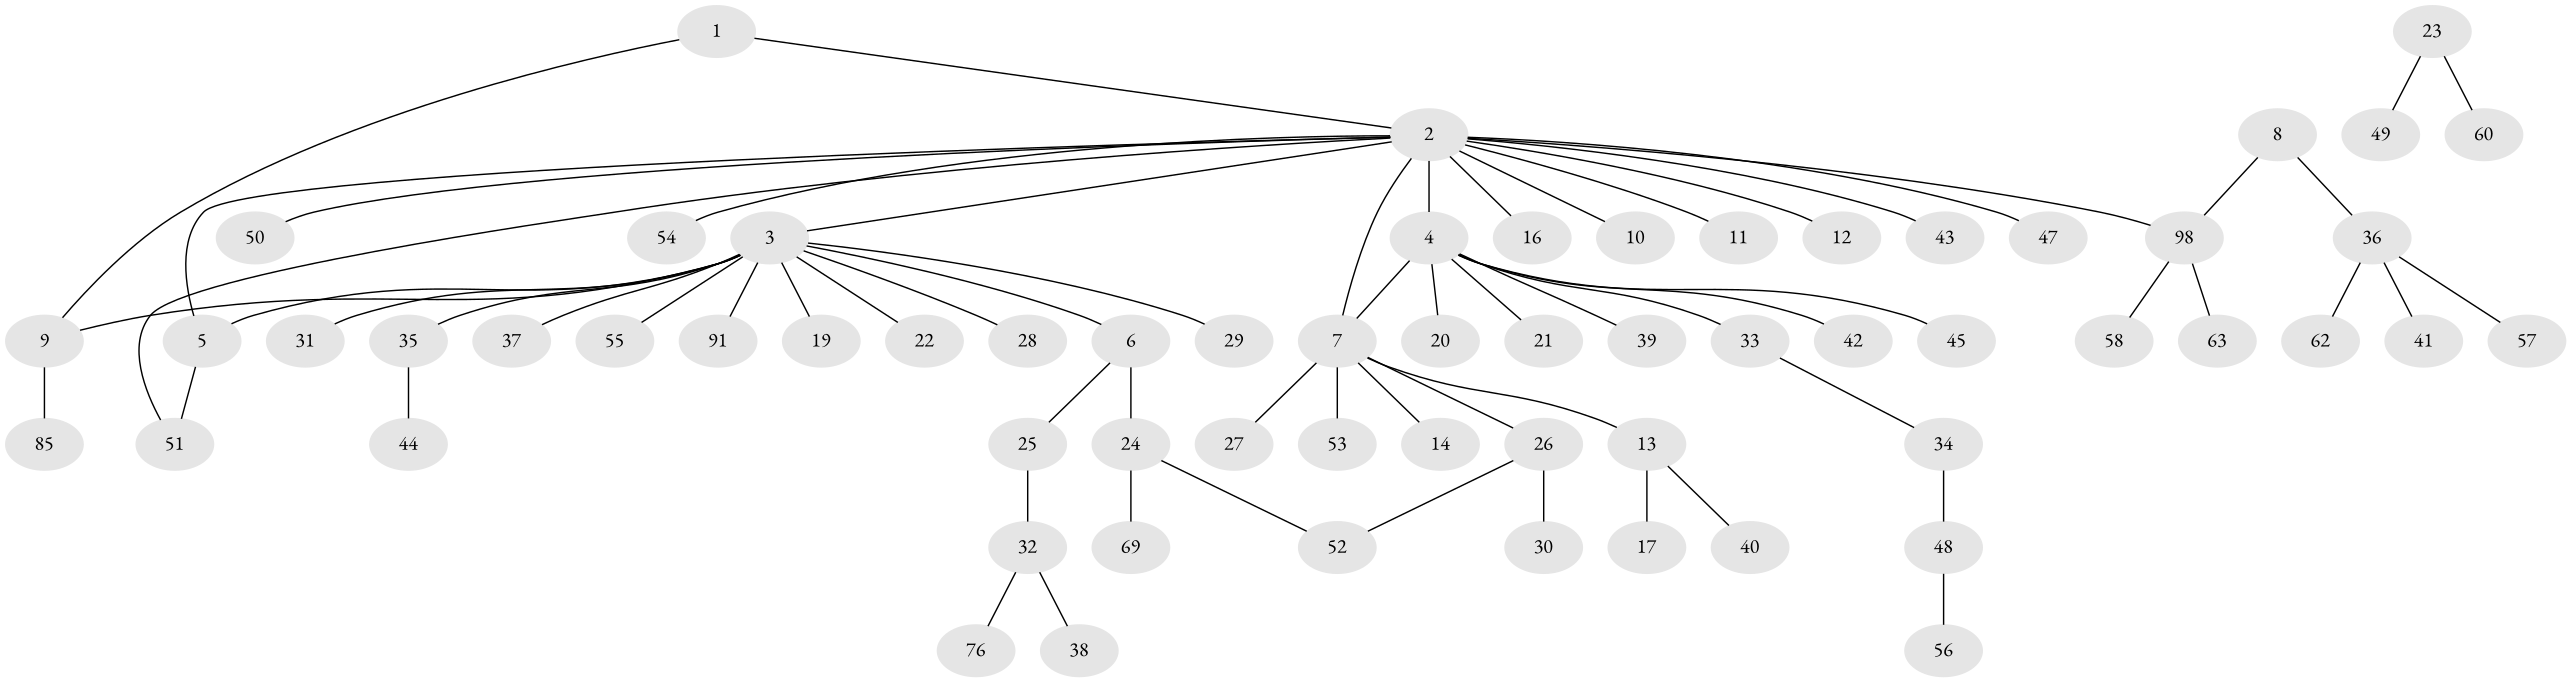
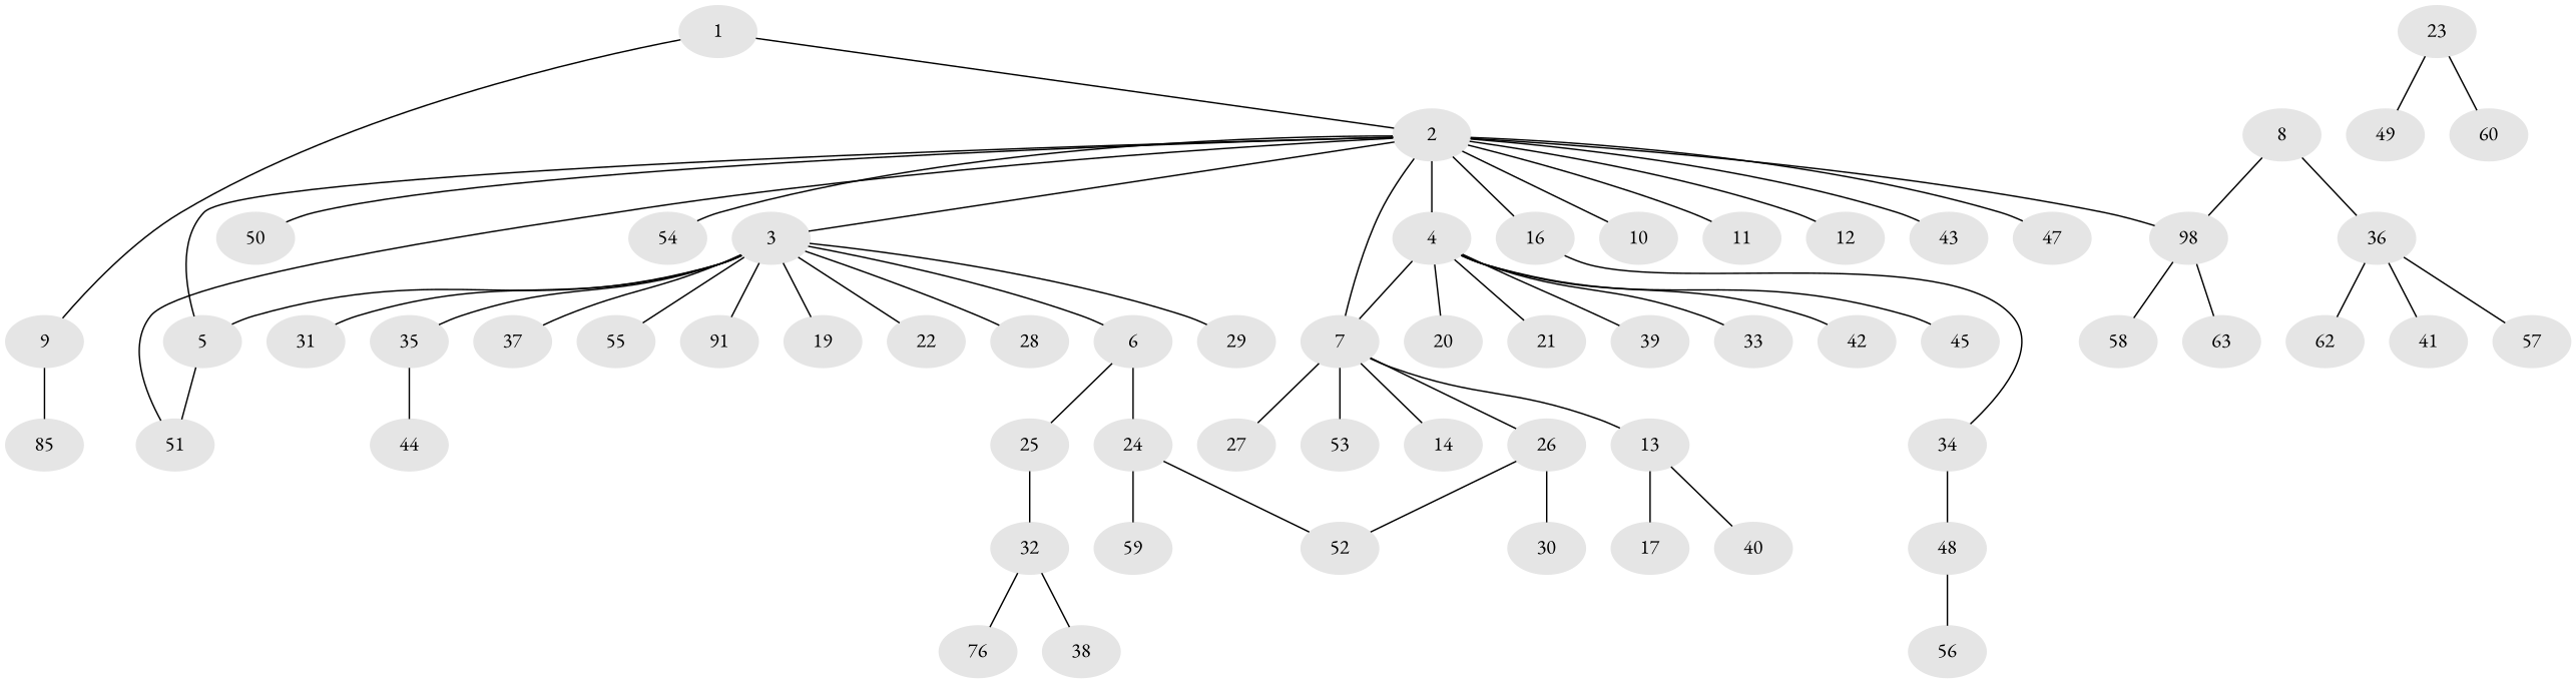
  graph {
    fontname="EB Garamond"
    node [color=gray90 fontname="EB Garamond" style=filled]
    edge [fontname="EB Garamond"]
    1
    2
    9
    3
    4
    5
    7
    10
    11
    12
    16
    n12 [label=98]
    43
    47
    50
    51
    54
    n18 [label=85]
    6
    19
    22
    28
    29
    31
    35
    37
    55
    n28 [label=91]
    20
    21
    33
    39
    42
    45
    13
    14
    26
    27
    53
    8
    36
    34
    58
    63
    24
    25
    23
    49
    60
    44
    52
-   59 [label=69]
+   59
    32
    17
    40
    30
    41
    57
    62
    48
    38
    n62 [label=76]
    56
    1 -- 2
    1 -- 9
    2 -- 3
    2 -- 4
    2 -- 5
    2 -- 7
    2 -- 10
    2 -- 11
    2 -- 12
    2 -- 16
    2 -- n12
    2 -- 43
    2 -- 47
    2 -- 50
    2 -- 51
    2 -- 54
    9 -- n18
-   3 -- 9
    3 -- 5
    3 -- 6
    3 -- 19
    3 -- 22
    3 -- 28
    3 -- 29
    3 -- 31
    3 -- 35
    3 -- 37
    3 -- 55
    3 -- n28
    4 -- 7
    4 -- 20
    4 -- 21
    4 -- 33
    4 -- 39
    4 -- 42
    4 -- 45
    5 -- 51
    7 -- 13
    7 -- 14
    7 -- 26
    7 -- 27
    7 -- 53
-   33 -- 34
+   16 -- 34
    n12 -- 58
    n12 -- 63
    6 -- 24
    6 -- 25
    35 -- 44
    13 -- 17
    13 -- 40
    26 -- 52
    26 -- 30
    8 -- n12
    8 -- 36
    36 -- 41
    36 -- 57
    36 -- 62
    34 -- 48
    24 -- 52
    24 -- 59
    25 -- 32
    23 -- 49
    23 -- 60
    32 -- 38
    32 -- n62
    48 -- 56
  }
